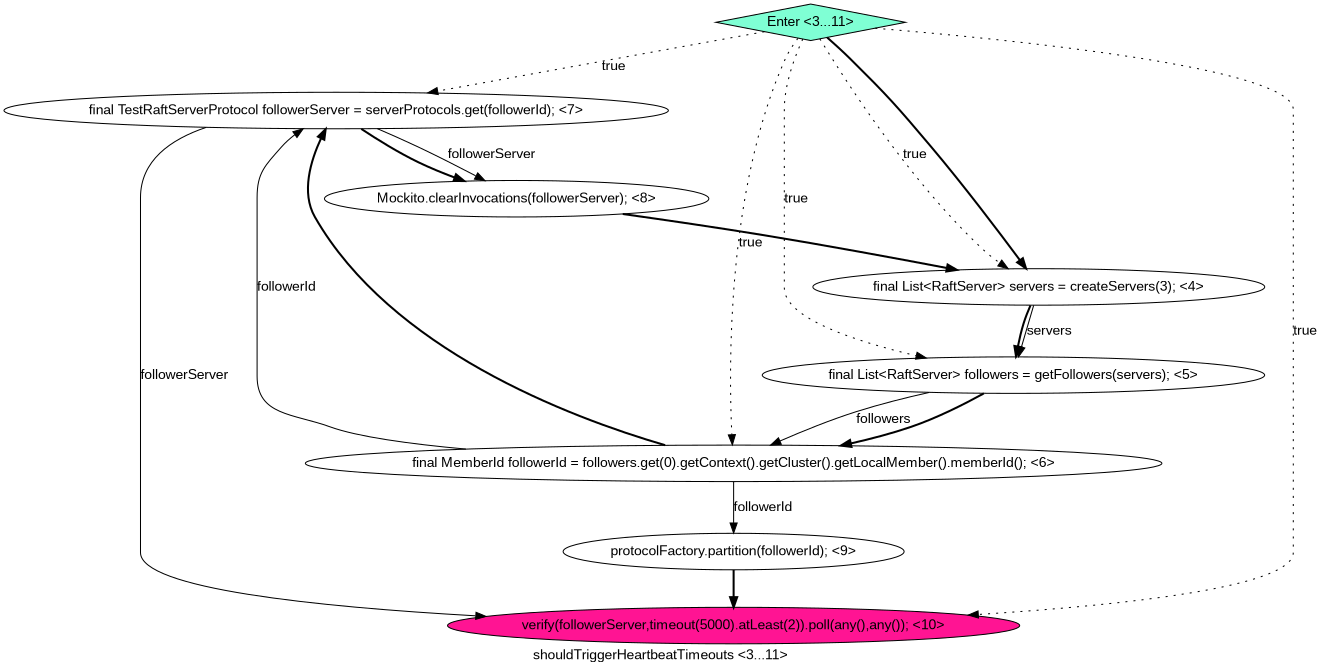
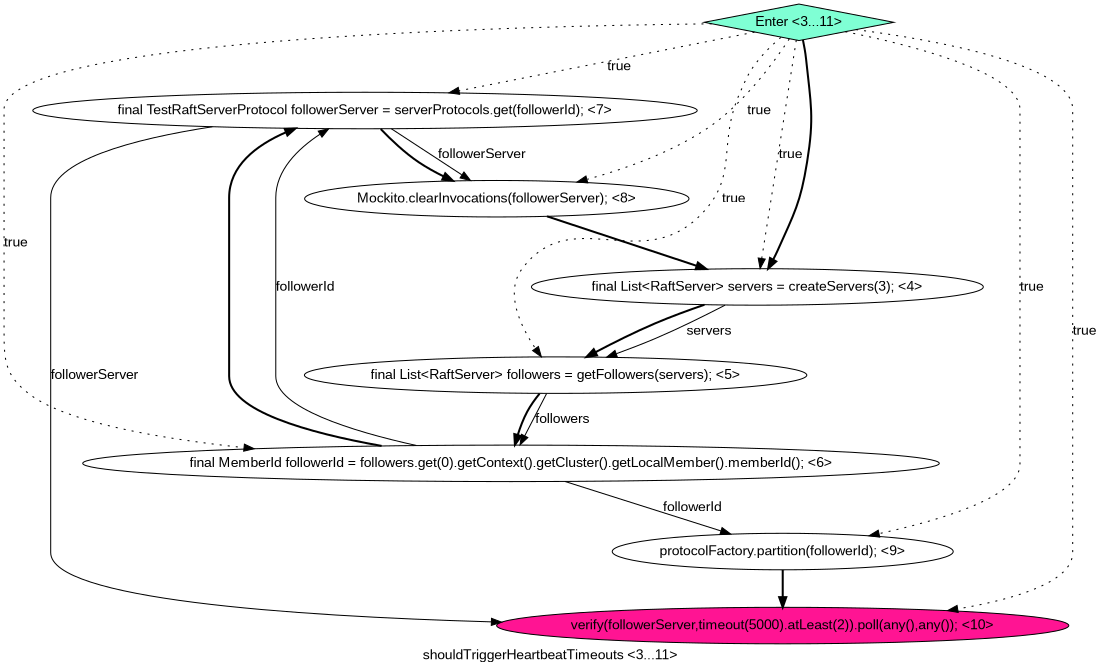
  digraph {
    fontname="Liberation Sans"
    label="shouldTriggerHeartbeatTimeouts <3...11>"
    node [fillcolor=white fontname="Liberation Sans" shape=ellipse style=filled]
    edge [fontname="Liberation Sans" style=bold]
    n1 [label="protocolFactory.partition(followerId); <9>"]
    n2 [fillcolor=deeppink label="verify(followerServer,timeout(5000).atLeast(2)).poll(any(),any()); <10>"]
    n3 [label="final List<RaftServer> servers = createServers(3); <4>"]
    n4 [label="final List<RaftServer> followers = getFollowers(servers); <5>"]
    n5 [label="final MemberId followerId = followers.get(0).getContext().getCluster().getLocalMember().memberId(); <6>"]
    n6 [label="final TestRaftServerProtocol followerServer = serverProtocols.get(followerId); <7>"]
    n7 [label="Mockito.clearInvocations(followerServer); <8>"]
    n8 [fillcolor=aquamarine label="Enter <3...11>" shape=diamond]
    n1 -> n2
    n3 -> n4 [label=servers style=solid]
    n3 -> n4
    n4 -> n5 [label=followers style=solid]
    n4 -> n5
    n5 -> n1 [label=followerId style=solid]
    n5 -> n6 [label=followerId style=solid]
    n5 -> n6
    n6 -> n2 [label=followerServer style=solid]
    n6 -> n7 [label=followerServer style=solid]
    n6 -> n7
    n7 -> n3
+   n8 -> n1 [label=true style=dotted]
    n8 -> n2 [label=true style=dotted]
    n8 -> n3 [label=true style=dotted]
    n8 -> n3
    n8 -> n4 [label=true style=dotted]
    n8 -> n5 [label=true style=dotted]
    n8 -> n6 [label=true style=dotted]
+   n8 -> n7 [label=true style=dotted]
  }
